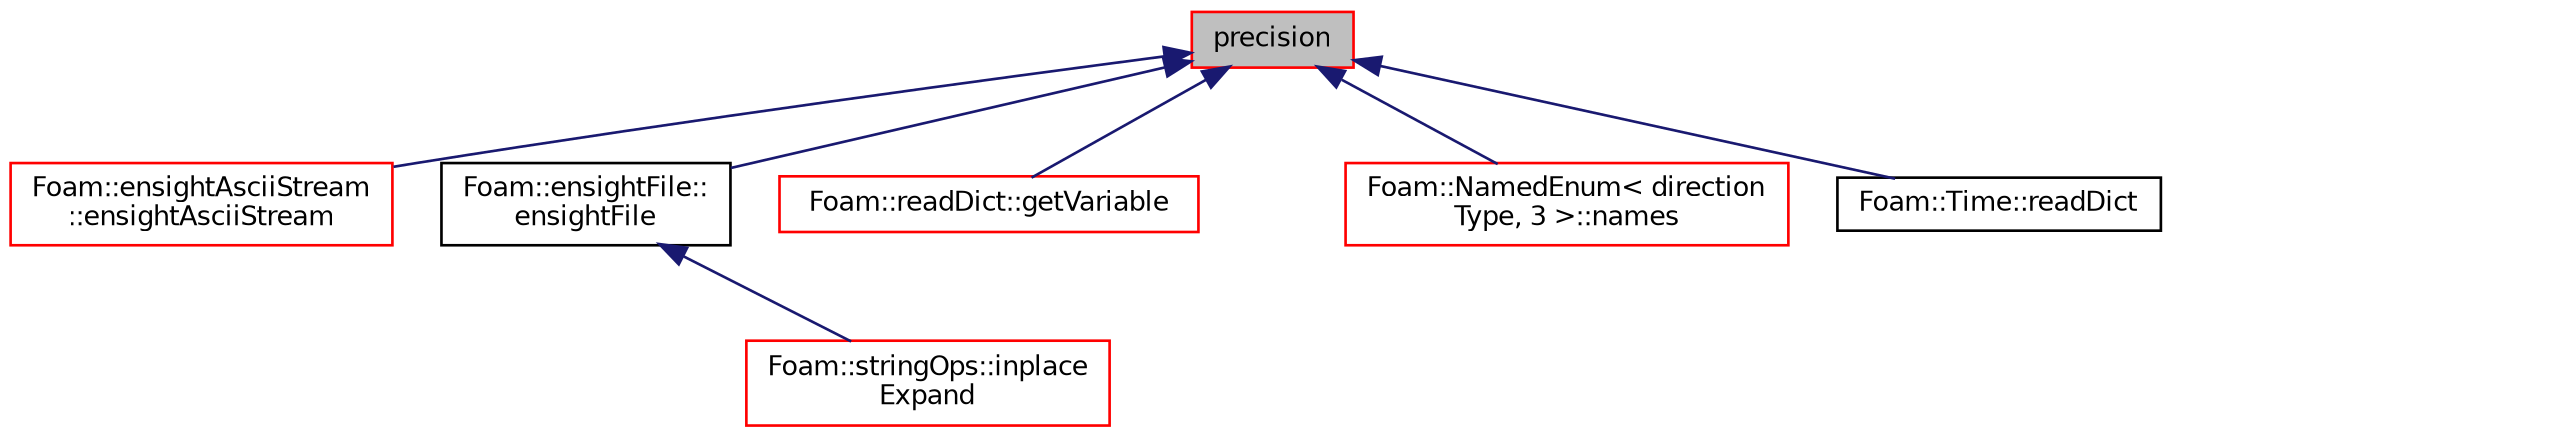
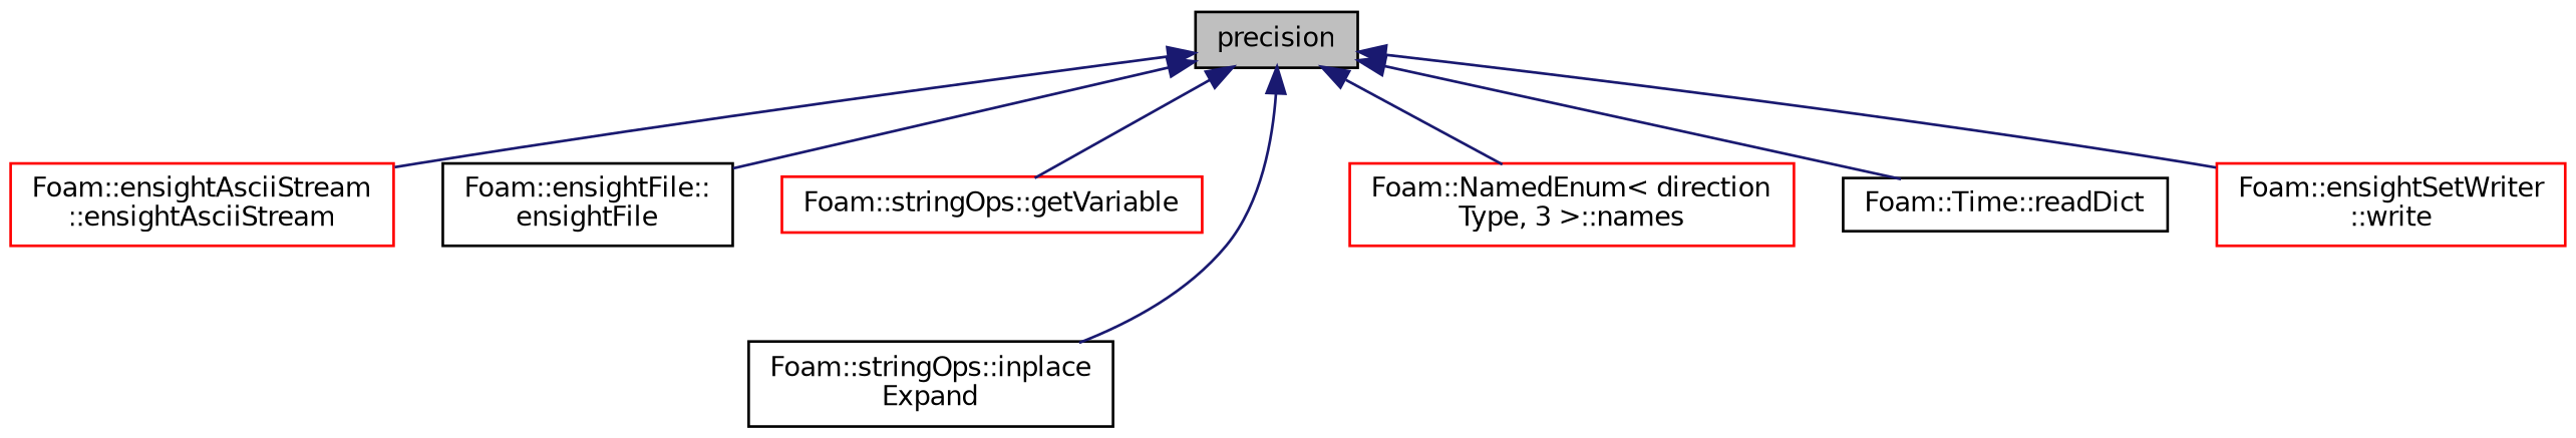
  digraph {
    rankdir=TB
    node [color=black fontname=Helvetica fontsize=10 shape=record]
    edge [color=midnightblue dir=back fontname=Helvetica fontsize=10 labelfontname=Helvetica labelfontsize=10 style=solid]
-   n1 [color=red fillcolor=grey75 fontcolor=black height=0.2 label=precision style=filled width=0.4]
+   n1 [fillcolor=grey75 fontcolor=black height=0.2 label=precision style=filled width=0.4]
    n2 [color=red height=0.2 label="Foam::ensightAsciiStream\l::ensightAsciiStream" width=0.4]
    n3 [height=0.2 label="Foam::ensightFile::\lensightFile" width=0.4]
-   n4 [color=red height=0.2 label="Foam::readDict::getVariable" width=0.4]
-   n5 [color=red height=0.2 label="Foam::stringOps::inplace\lExpand" width=0.4]
+   n4 [color=red height=0.2 label="Foam::stringOps::getVariable" width=0.4]
+   n5 [height=0.2 label="Foam::stringOps::inplace\lExpand" width=0.4]
    n6 [color=red height=0.2 label="Foam::NamedEnum\< direction\lType, 3 \>::names" width=0.4]
    n7 [height=0.2 label="Foam::Time::readDict" width=0.4]
+   n8 [color=red height=0.2 label="Foam::ensightSetWriter\l::write" width=0.4]
    n1 -> n2
    n1 -> n3
    n1 -> n4
-   n3 -> n5
+   n1 -> n5
    n1 -> n6
    n1 -> n7
+   n1 -> n8
  }
